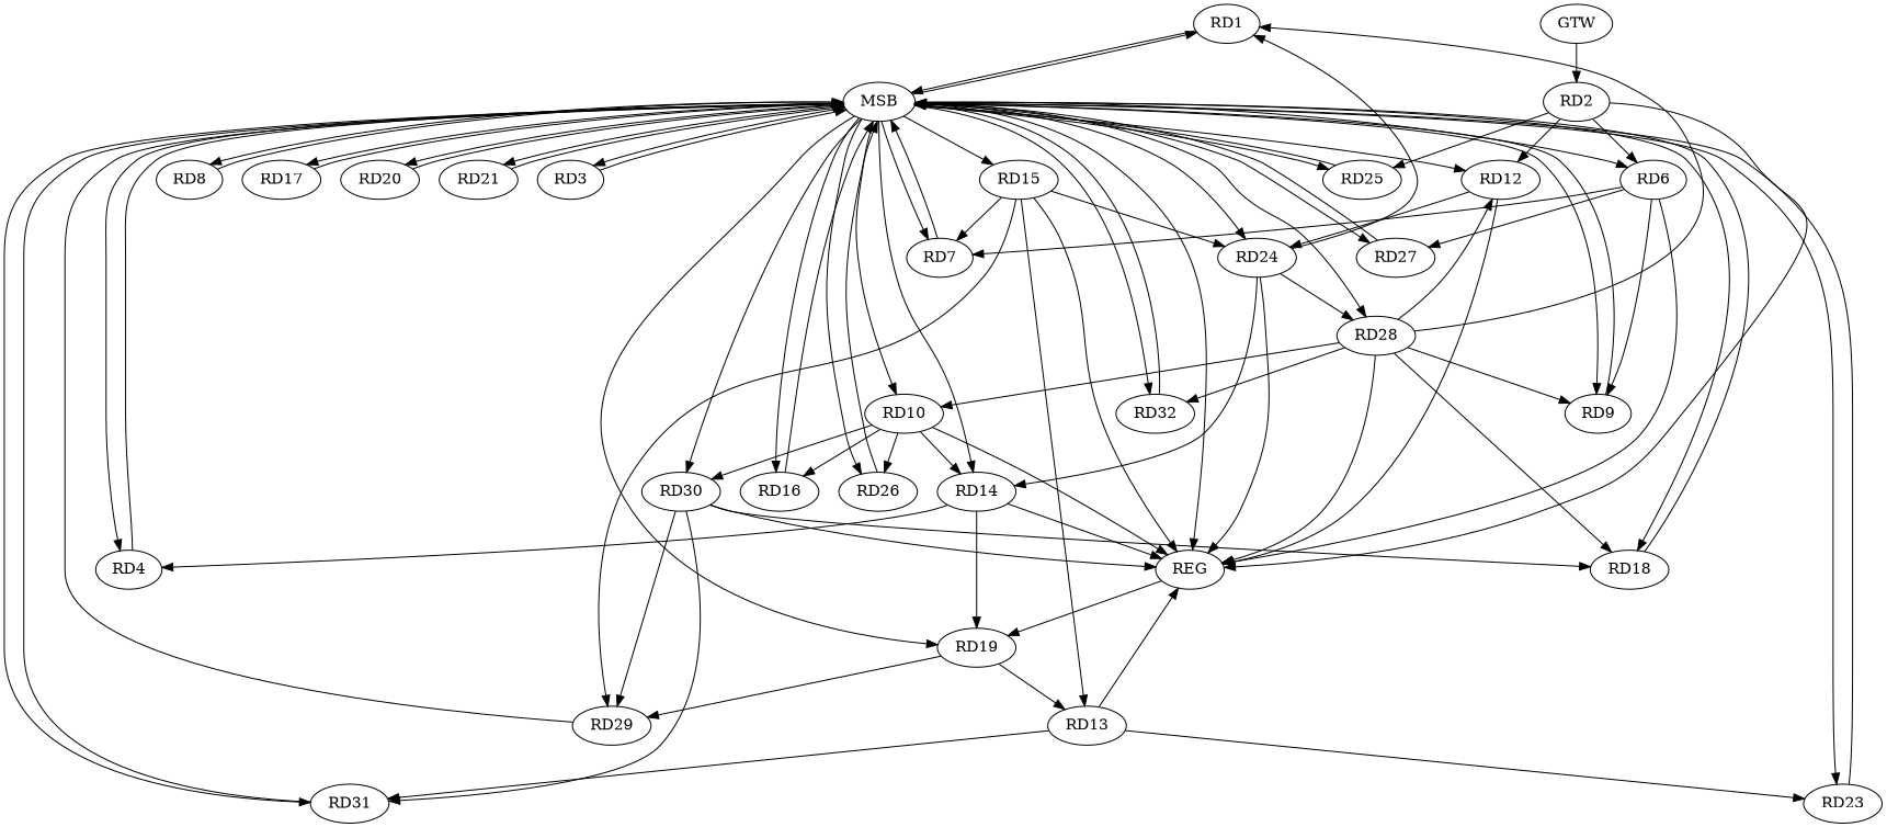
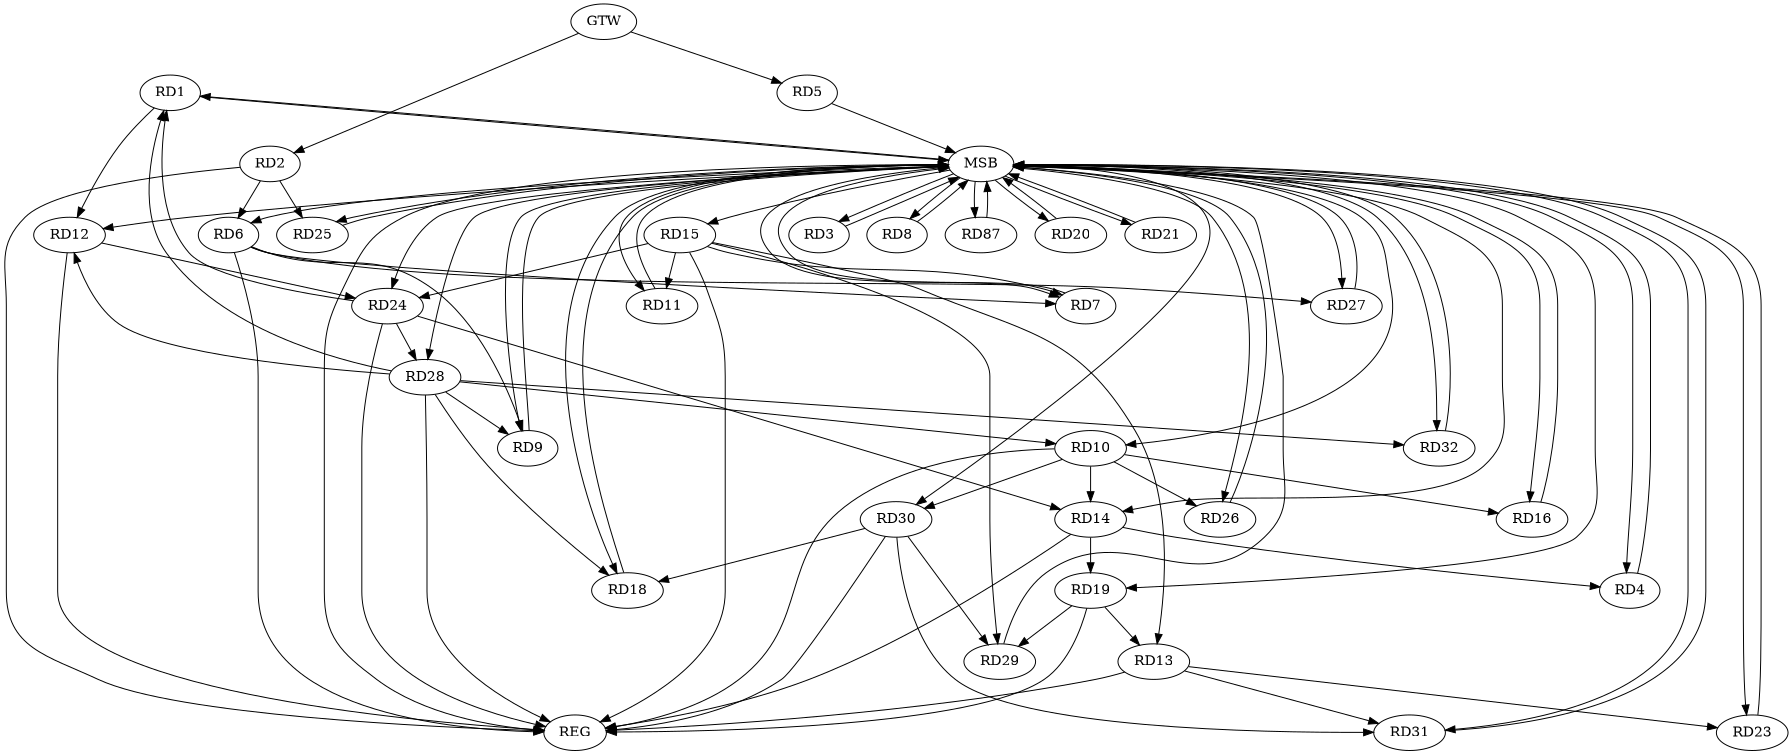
  strict digraph {
    n1 [label=RD1]
    n2 [label=MSB]
    n3 [label=RD6]
    n4 [label=RD12]
    n5 [label=RD25]
    n6 [label=REG]
    n7 [label=RD3]
    n8 [label=RD4]
    n9 [label=RD7]
    n10 [label=RD9]
    n11 [label=RD27]
    n12 [label=RD8]
    n13 [label=RD10]
    n14 [label=RD14]
    n15 [label=RD26]
    n16 [label=RD30]
+   n17 [label=RD11]
    n18 [label=RD24]
    n19 [label=RD23]
    n20 [label=RD31]
    n21 [label=RD19]
    n22 [label=RD15]
    n23 [label=RD16]
-   n24 [label=RD17]
+   n24 [label=RD87]
    n25 [label=RD18]
    n26 [label=RD20]
    n27 [label=RD21]
    n28 [label=RD28]
    n29 [label=RD32]
    n30 [label=RD2]
+   n31 [label=RD5]
    n32 [label=RD29]
    n33 [label=RD13]
    n34 [label=GTW]
    n1 -> n2
    n2 -> n1
    n2 -> n3
    n2 -> n4
    n2 -> n5
    n2 -> n6
    n2 -> n7
    n2 -> n8
    n2 -> n9
    n2 -> n10
    n2 -> n11
    n2 -> n12
    n2 -> n13
    n2 -> n14
    n2 -> n15
    n2 -> n16
+   n2 -> n17
    n2 -> n18
    n2 -> n19
    n2 -> n20
    n2 -> n21
    n2 -> n22
    n2 -> n23
    n2 -> n24
    n2 -> n25
    n2 -> n26
    n2 -> n27
    n2 -> n28
    n2 -> n29
    n3 -> n6
    n3 -> n9
    n3 -> n10
    n3 -> n11
    n4 -> n6
    n4 -> n18
    n5 -> n2
    n7 -> n2
    n8 -> n2
    n9 -> n2
    n10 -> n2
    n11 -> n2
    n12 -> n2
    n13 -> n6
    n13 -> n14
    n13 -> n15
    n13 -> n16
    n13 -> n23
    n14 -> n6
    n14 -> n8
    n14 -> n21
    n15 -> n2
    n16 -> n6
    n16 -> n20
    n16 -> n25
    n16 -> n32
+   n17 -> n2
    n18 -> n1
    n18 -> n6
    n18 -> n14
    n18 -> n28
    n19 -> n2
    n20 -> n2
-   n6 -> n21
+   n21 -> n6
    n21 -> n32
    n21 -> n33
    n22 -> n6
    n22 -> n9
+   n22 -> n17
    n22 -> n18
    n22 -> n32
    n22 -> n33
    n23 -> n2
    n24 -> n2
    n25 -> n2
    n26 -> n2
    n27 -> n2
    n28 -> n1
    n28 -> n4
    n28 -> n6
    n28 -> n10
    n28 -> n13
    n28 -> n25
    n28 -> n29
    n29 -> n2
    n30 -> n3
-   n30 -> n4
+   n1 -> n4
    n30 -> n5
    n30 -> n6
+   n31 -> n2
    n32 -> n2
    n33 -> n6
    n33 -> n19
    n33 -> n20
    n34 -> n30
+   n34 -> n31
  }
